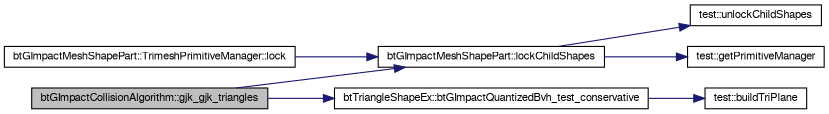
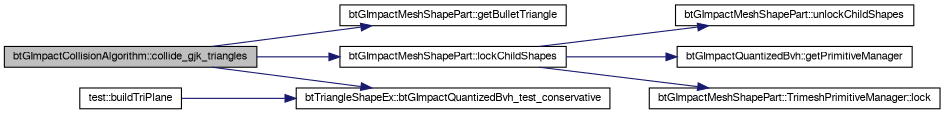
  digraph {
    rankdir=LR
    node [color=black fontname=FreeSans fontsize=10 shape=record]
    edge [color=midnightblue fontname=FreeSans fontsize=10 labelfontname=FreeSans labelfontsize=10 style=solid]
-   n1 [fillcolor=grey75 fontcolor=black height=0.2 label="btGImpactCollisionAlgorithm::gjk_gjk_triangles" style=filled width=0.4]
+   n1 [fillcolor=grey75 fontcolor=black height=0.2 label="btGImpactCollisionAlgorithm::collide_gjk_triangles" style=filled width=0.4]
+   n2 [height=0.2 label="btGImpactMeshShapePart::getBulletTriangle" width=0.4]
    n3 [height=0.2 label="btGImpactMeshShapePart::lockChildShapes" width=0.4]
    n4 [height=0.2 label="btTriangleShapeEx::btGImpactQuantizedBvh_test_conservative" width=0.4]
-   n5 [height=0.2 label="test::unlockChildShapes" width=0.4]
-   n6 [height=0.2 label="test::getPrimitiveManager" width=0.4]
+   n5 [height=0.2 label="btGImpactMeshShapePart::unlockChildShapes" width=0.4]
+   n6 [height=0.2 label="btGImpactQuantizedBvh::getPrimitiveManager" width=0.4]
    n7 [height=0.2 label="btGImpactMeshShapePart::TrimeshPrimitiveManager::lock" width=0.4]
    n8 [height=0.2 label="test::buildTriPlane" width=0.4]
+   n1 -> n2
    n1 -> n3
    n1 -> n4
    n3 -> n5
    n3 -> n6
-   n7 -> n3
-   n4 -> n8
+   n3 -> n7
+   n8 -> n4
  }
